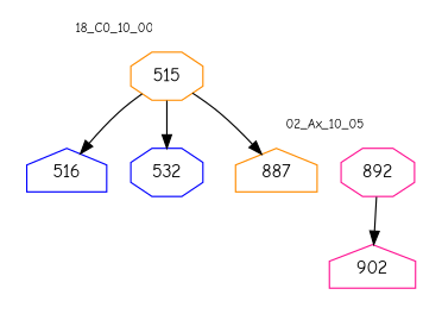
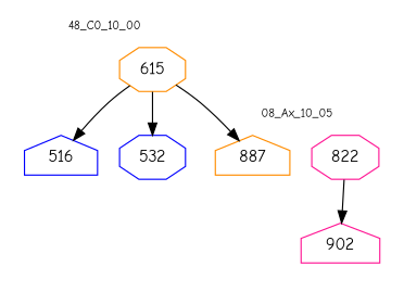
  digraph {
    fontname="Comic Neue"
    node [color=deeppink fontname="Comic Neue" shape=octagon]
    edge [color=black fontname="Comic Neue"]
-   n1 [label=892]
+   n1 [label=822]
    n2 [color=darkorange label=887 shape=house]
    n3 [label=902 shape=house]
-   n4 [color=darkorange label=515]
+   n4 [color=darkorange label=615]
    n5 [color=blue label=516 shape=house]
    n6 [color=blue label=532]
    subgraph cluster_1 {
      color=white
      fontsize=10
-     label="02_Ax_10_05"
+     label="08_Ax_10_05"
      n1
      n2
      n3
    }
    subgraph cluster_2 {
      color=white
      fontsize=10
-     label="18_C0_10_00"
+     label="48_C0_10_00"
      n4
      n5
      n6
    }
    n1 -> n3
    n4 -> n2
    n4 -> n5
    n4 -> n6
  }
